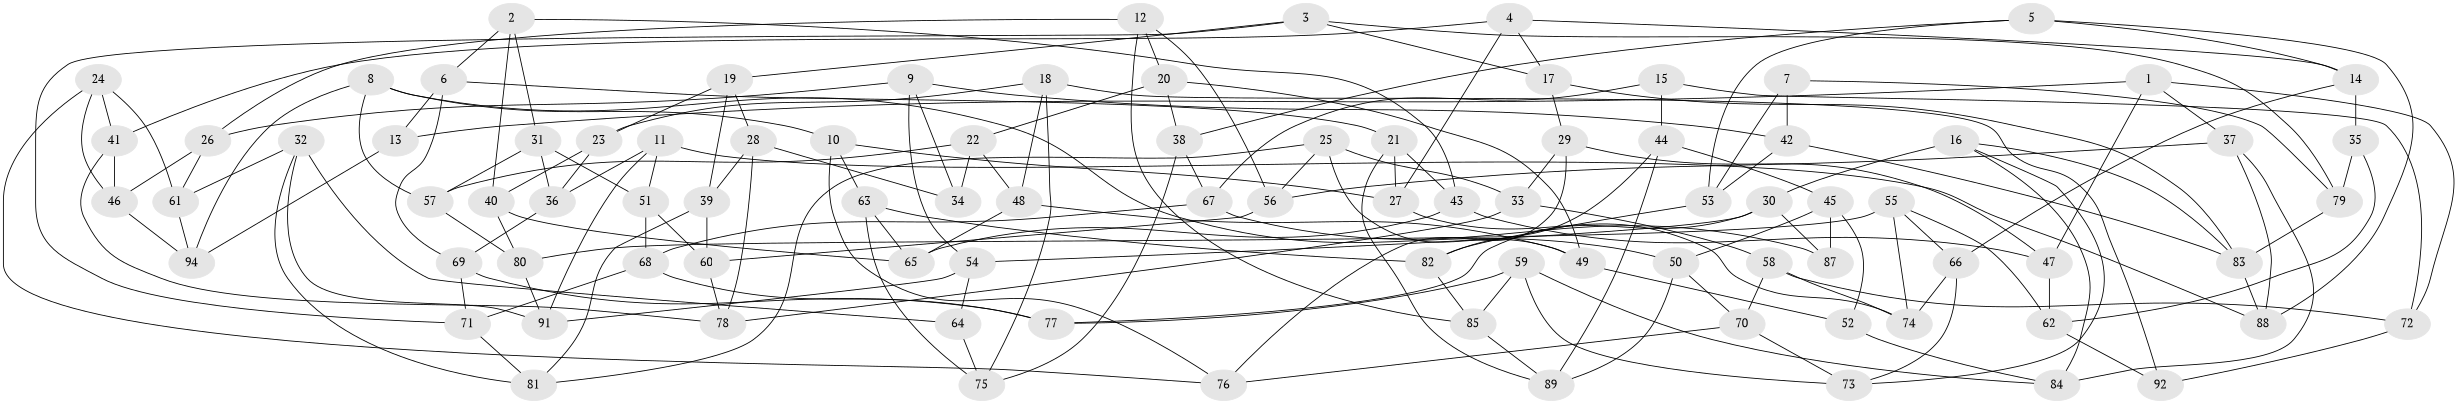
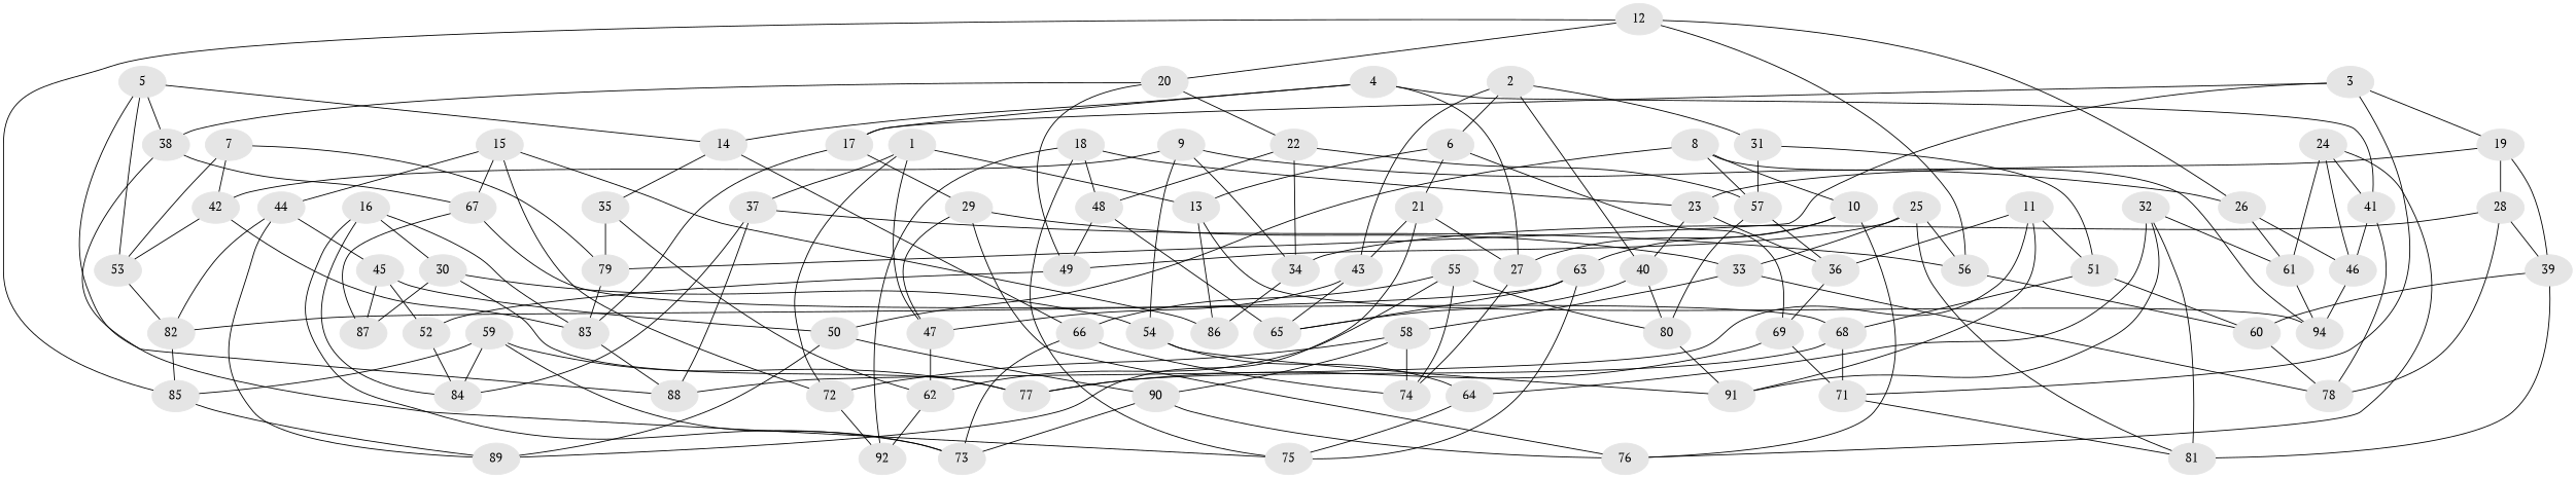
  graph {
    fontname="PT Serif"
    node [color=gray90 fontname="PT Serif" style=filled]
    edge [fontname="PT Serif"]
    1
    13
    37
    47
    72
+   86
    n7 [label=94]
    88
    56
    84
    62
    92
    2
    6
    31
    40
    43
    21
    69
    57
    36
    51
    65
    80
    3
    17
    19
    71
    79
    83
    29
    23
    28
    39
    81
    4
    14
    27
    41
    35
    66
    74
    46
    78
    5
    38
    53
    67
    75
    82
    89
    77
    7
    42
    8
    10
    50
    63
    76
-   70
+   70 [label=90]
    9
    26
    34
    54
    61
    91
    64
    11
    60
    68
    12
    20
    85
    22
    49
    73
    15
    44
    45
    87
    16
    30
    33
    18
    48
    52
    24
    25
    58
    32
    55
    59
    1 -- 13
    1 -- 37
    1 -- 47
    1 -- 72
+   13 -- 86
    13 -- n7
    37 -- 88
    37 -- 56
    37 -- 84
    47 -- 62
    72 -- 92
    56 -- 60
    62 -- 92
    2 -- 6
    2 -- 31
    2 -- 40
    2 -- 43
    6 -- 13
    6 -- 21
    6 -- 69
    31 -- 57
-   31 -- 36
+   57 -- 36
    31 -- 51
    40 -- 65
    40 -- 80
    43 -- 47
    43 -- 65
    21 -- 43
    21 -- 27
    21 -- 89
    69 -- 71
    69 -- 77
    57 -- 80
    36 -- 69
    51 -- 60
    51 -- 68
    80 -- 91
    3 -- 17
    3 -- 19
    3 -- 71
    3 -- 79
    17 -- 83
    17 -- 29
    19 -- 23
    19 -- 28
    19 -- 39
    71 -- 81
    79 -- 83
    83 -- 88
    29 -- 47
    29 -- 76
    29 -- 33
    23 -- 40
    23 -- 36
    28 -- 39
    28 -- 78
    28 -- 34
    39 -- 81
    39 -- 60
    4 -- 17
    4 -- 14
    4 -- 27
    4 -- 41
    14 -- 35
    14 -- 66
    27 -- 74
    41 -- 46
    41 -- 78
    35 -- 62
    35 -- 79
    66 -- 74
    66 -- 73
    46 -- n7
    5 -- 88
    5 -- 14
    5 -- 38
    5 -- 53
    38 -- 67
    38 -- 75
    53 -- 82
    67 -- 68
    67 -- 87
    82 -- 85
    7 -- 79
    7 -- 53
    7 -- 42
    42 -- 83
    42 -- 53
    8 -- n7
    8 -- 57
    8 -- 10
    8 -- 50
    10 -- 27
    10 -- 63
    10 -- 76
    50 -- 89
    50 -- 70
    63 -- 65
    63 -- 75
    63 -- 82
    70 -- 76
    70 -- 73
    9 -- 42
    9 -- 26
    9 -- 34
    9 -- 54
    26 -- 46
    26 -- 61
+   34 -- 86
    54 -- 91
    54 -- 64
    61 -- n7
    64 -- 75
    11 -- 88
    11 -- 36
    11 -- 51
    11 -- 91
    60 -- 78
    68 -- 71
    68 -- 77
    12 -- 56
    12 -- 26
    12 -- 20
    12 -- 85
    20 -- 38
    20 -- 22
    20 -- 49
    85 -- 89
    22 -- 57
    22 -- 34
    22 -- 48
    49 -- 52
    15 -- 72
+   15 -- 86
    15 -- 67
    15 -- 44
    44 -- 82
    44 -- 89
    44 -- 45
    45 -- 50
    45 -- 87
    45 -- 52
    16 -- 84
    16 -- 83
    16 -- 73
    16 -- 30
    30 -- 77
    30 -- 54
    30 -- 87
    33 -- 78
    33 -- 58
    18 -- 92
    18 -- 23
    18 -- 75
    18 -- 48
    48 -- 65
    48 -- 49
    52 -- 84
    24 -- 41
    24 -- 46
    24 -- 76
    24 -- 61
    25 -- 56
    25 -- 81
    25 -- 49
    25 -- 33
    58 -- 72
    58 -- 74
    58 -- 70
    32 -- 81
    32 -- 61
    32 -- 91
    32 -- 64
    55 -- 62
    55 -- 80
    55 -- 66
    55 -- 74
    59 -- 84
    59 -- 77
    59 -- 85
    59 -- 73
  }
